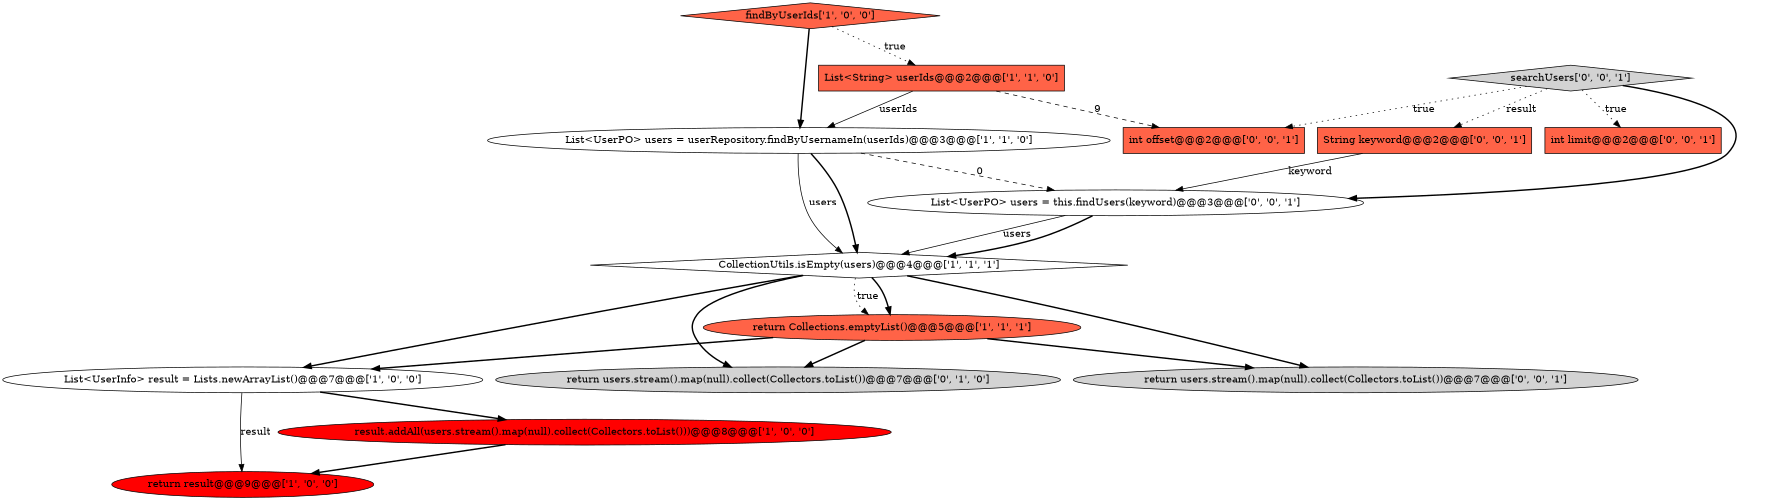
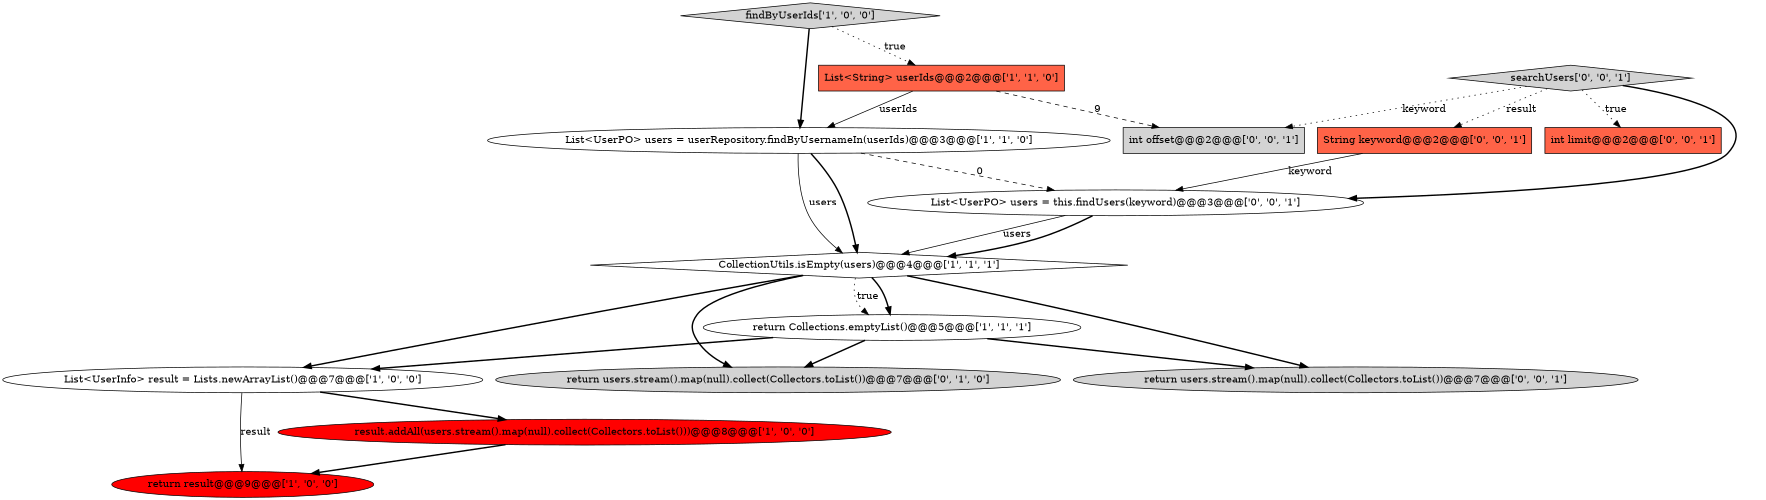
  digraph {
    node [fillcolor=white shape=ellipse style=filled]
    edge [style=bold]
-   n1 [fillcolor=tomato label="findByUserIds['1', '0', '0']" shape=diamond]
+   n1 [fillcolor=lightgray label="findByUserIds['1', '0', '0']" shape=diamond]
    n2 [label="List<UserPO> users = userRepository.findByUsernameIn(userIds)@@@3@@@['1', '1', '0']"]
    n3 [fillcolor=tomato label="List<String> userIds@@@2@@@['1', '1', '0']" shape=box]
    n4 [label="CollectionUtils.isEmpty(users)@@@4@@@['1', '1', '1']" shape=diamond]
    n5 [label="List<UserPO> users = this.findUsers(keyword)@@@3@@@['0', '0', '1']"]
-   n6 [fillcolor=tomato label="int offset@@@2@@@['0', '0', '1']" shape=box]
+   n6 [fillcolor=lightgray label="int offset@@@2@@@['0', '0', '1']" shape=box]
    n7 [label="List<UserInfo> result = Lists.newArrayList()@@@7@@@['1', '0', '0']"]
    n8 [fillcolor=lightgray label="return users.stream().map(null).collect(Collectors.toList())@@@7@@@['0', '1', '0']"]
    n9 [fillcolor=lightgray label="return users.stream().map(null).collect(Collectors.toList())@@@7@@@['0', '0', '1']"]
-   n10 [fillcolor=tomato label="return Collections.emptyList()@@@5@@@['1', '1', '1']"]
+   n10 [label="return Collections.emptyList()@@@5@@@['1', '1', '1']"]
    n11 [fillcolor=red label="return result@@@9@@@['1', '0', '0']"]
    n12 [fillcolor=red label="result.addAll(users.stream().map(null).collect(Collectors.toList()))@@@8@@@['1', '0', '0']"]
    n13 [fillcolor=tomato label="int limit@@@2@@@['0', '0', '1']" shape=box]
    n14 [fillcolor=lightgray label="searchUsers['0', '0', '1']" shape=diamond]
    n15 [fillcolor=tomato label="String keyword@@@2@@@['0', '0', '1']" shape=box]
    n1 -> n2
    n1 -> n3 [label=true style=dotted]
    n2 -> n4 [label=users style=solid]
    n2 -> n4
    n2 -> n5 [label=0 style=dashed]
    n3 -> n2 [label=userIds style=solid]
    n3 -> n6 [label=9 style=dashed]
    n4 -> n7
    n4 -> n8
    n4 -> n9
    n4 -> n10
    n4 -> n10 [label=true style=dotted]
    n5 -> n4 [label=users style=solid]
    n5 -> n4
    n7 -> n11 [label=result style=solid]
    n7 -> n12
    n10 -> n7
    n10 -> n8
    n10 -> n9
    n12 -> n11
    n14 -> n5
-   n14 -> n6 [label=true style=dotted]
+   n14 -> n6 [label=keyword style=dotted]
    n14 -> n13 [label=true style=dotted]
    n14 -> n15 [label=result style=dotted]
    n15 -> n5 [label=keyword style=solid]
  }
